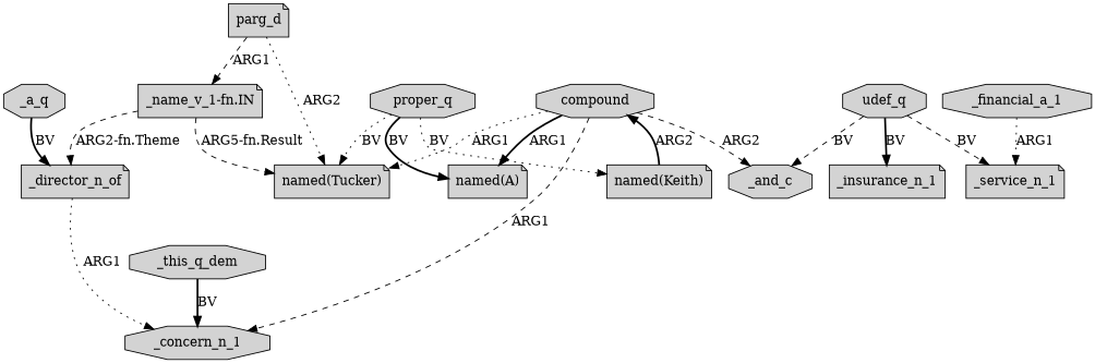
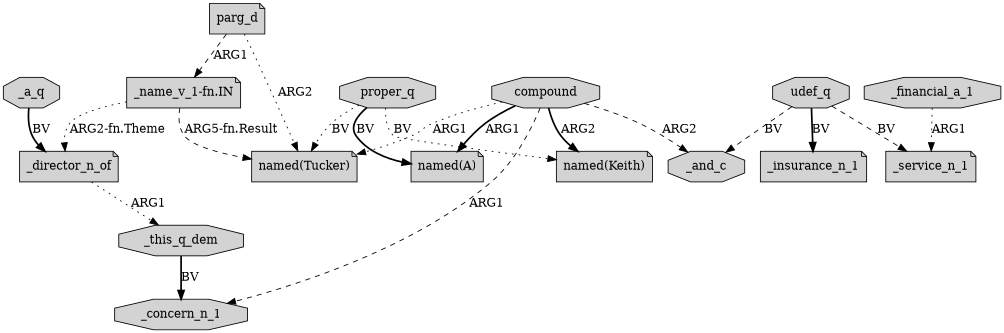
  digraph {
    node [shape=octagon style=filled]
    edge [style=dotted]
    _concern_n_1
    _director_n_of [shape=note]
    "_name_v_1-fn.IN" [shape=note]
    "named(Tucker)" [shape=note]
    udef_q
    _insurance_n_1 [shape=note]
    _service_n_1 [shape=note]
    _and_c
    compound
    "named(Keith)" [shape=note]
    "named(A)" [shape=note]
    _this_q_dem
    _financial_a_1
    parg_d [shape=note]
    proper_q
    _a_q
-   _director_n_of -> _concern_n_1 [label=ARG1]
-   "_name_v_1-fn.IN" -> _director_n_of [label="ARG2-fn.Theme" style=dashed]
+   _director_n_of -> _this_q_dem [label=ARG1]
+   "_name_v_1-fn.IN" -> _director_n_of [label="ARG2-fn.Theme"]
    "_name_v_1-fn.IN" -> "named(Tucker)" [label="ARG5-fn.Result" style=dashed]
    udef_q -> _insurance_n_1 [label=BV style=bold]
    udef_q -> _service_n_1 [label=BV style=dashed]
    udef_q -> _and_c [label=BV style=dashed]
    compound -> _concern_n_1 [label=ARG1 style=dashed]
    compound -> "named(Tucker)" [label=ARG1]
    compound -> _and_c [label=ARG2 style=dashed]
-   "named(Keith)" -> compound [label=ARG2 style=bold]
+   compound -> "named(Keith)" [label=ARG2 style=bold]
    compound -> "named(A)" [label=ARG1 style=bold]
    _this_q_dem -> _concern_n_1 [label=BV style=bold]
    _financial_a_1 -> _service_n_1 [label=ARG1]
    parg_d -> "_name_v_1-fn.IN" [label=ARG1 style=dashed]
    parg_d -> "named(Tucker)" [label=ARG2]
    proper_q -> "named(Tucker)" [label=BV]
    proper_q -> "named(Keith)" [label=BV]
    proper_q -> "named(A)" [label=BV style=bold]
    _a_q -> _director_n_of [label=BV style=bold]
  }
